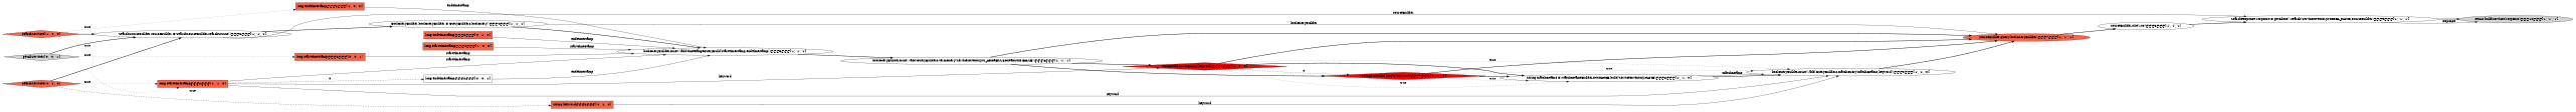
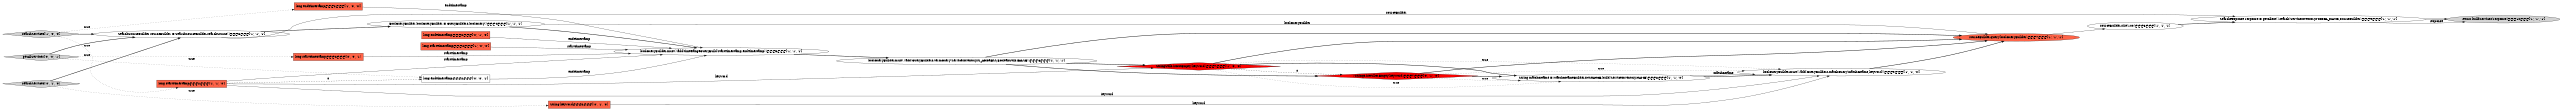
  digraph {
    rankdir=LR
    node [fillcolor=white shape=ellipse style=filled]
    edge [style=bold]
    n1 [label="String matchCName = MatchCNameBuilder.INSTANCE.build(ServiceInventory.NAME)@@@8@@@['1', '1', '0']"]
    n2 [label="boolQueryBuilder.must().add(QueryBuilders.matchQuery(matchCName,keyword))@@@9@@@['1', '1', '0']"]
    n3 [fillcolor=tomato label="sourceBuilder.query(boolQueryBuilder)@@@7@@@['1', '1', '1']"]
-   n4 [fillcolor=tomato label="searchServices['0', '1', '0']" shape=diamond]
+   n4 [fillcolor=lightgray label="searchServices['0', '1', '0']" shape=diamond]
    n5 [label="SearchSourceBuilder sourceBuilder = SearchSourceBuilder.searchSource()@@@3@@@['1', '1', '1']"]
    n6 [fillcolor=tomato label="long startTimestamp@@@2@@@['1', '1', '0']" shape=box]
    n7 [fillcolor=tomato label="String keyword@@@2@@@['0', '1', '0']" shape=box]
    n8 [fillcolor=tomato label="long endTimestamp@@@2@@@['0', '1', '0']" shape=box]
    n9 [label="boolQueryBuilder.must().add(timeRangeQueryBuild(startTimestamp,endTimestamp))@@@5@@@['1', '1', '1']"]
    n10 [label="BoolQueryBuilder boolQueryBuilder = QueryBuilders.boolQuery()@@@4@@@['1', '1', '1']"]
    n11 [label="SearchResponse response = getClient().search(ServiceInventory.MODEL_NAME,sourceBuilder)@@@9@@@['1', '1', '1']"]
    n12 [fillcolor=red label="StringUtils.isNotEmpty(keyword)@@@7@@@['1', '0', '0']" shape=diamond]
    n13 [label="long endTimestamp@@@2@@@['0', '0', '1']" shape=box]
    n14 [label="boolQueryBuilder.must().add(QueryBuilders.termQuery(ServiceInventory.IS_ADDRESS,BooleanUtils.FALSE))@@@6@@@['1', '1', '1']"]
    n15 [fillcolor=red label="!Strings.isNullOrEmpty(keyword)@@@7@@@['0', '1', '0']" shape=diamond]
    n16 [label="sourceBuilder.size(100)@@@8@@@['1', '1', '1']"]
    n17 [fillcolor=tomato label="long startTimestamp@@@2@@@['1', '0', '0']" shape=box]
-   n18 [fillcolor=tomato label="searchServices['1', '0', '0']" shape=diamond]
+   n18 [fillcolor=lightgray label="searchServices['1', '0', '0']" shape=diamond]
    n19 [fillcolor=tomato label="long endTimestamp@@@2@@@['1', '0', '0']" shape=box]
    n20 [fillcolor=lightgray label="return buildServices(response)@@@10@@@['1', '1', '1']"]
    n21 [fillcolor=lightgray label="getAllServices['0', '0', '1']" shape=diamond]
    n22 [fillcolor=tomato label="long startTimestamp@@@2@@@['0', '0', '1']" shape=box]
    n1 -> n2
    n1 -> n2 [label=matchCName style=solid]
    n2 -> n3
-   n3 -> n16
+   n3 -> n16 [style=solid]
    n4 -> n5
-   n4 -> n6 [label=true style=dotted]
-   n4 -> n7 [label=true style=dashed]
+   n4 -> n7 [label=true style=dotted]
    n5 -> n10
    n5 -> n11 [label=sourceBuilder style=solid]
    n6 -> n2 [label=keyword style=solid]
    n6 -> n9 [label=startTimestamp style=solid]
    n6 -> n12 [label=keyword style=solid]
    n6 -> n13 [label=0 style=dashed]
    n7 -> n2 [label=keyword style=solid]
    n8 -> n9 [label=endTimestamp style=solid]
    n9 -> n14
    n10 -> n3 [label=boolQueryBuilder style=solid]
    n10 -> n9
    n11 -> n20
    n11 -> n20 [label=response style=solid]
    n12 -> n1 [label=true style=dotted]
    n12 -> n1
    n12 -> n2 [label=true style=dotted]
    n12 -> n3
    n12 -> n15 [label=0 style=dashed]
    n13 -> n9 [label=endTimestamp style=solid]
    n14 -> n3
    n14 -> n12
    n14 -> n15
    n15 -> n1
    n15 -> n1 [label=true style=dotted]
    n15 -> n2 [label=true style=dotted]
    n15 -> n3
    n16 -> n11
    n17 -> n9 [label=startTimestamp style=solid]
    n18 -> n5
    n18 -> n6 [label=true style=dotted]
    n18 -> n19 [label=true style=dotted]
    n19 -> n9 [label=endTimestamp style=solid]
    n21 -> n5
+   n21 -> n13 [label=true style=dotted]
    n21 -> n22 [label=true style=dotted]
    n22 -> n9 [label=startTimestamp style=solid]
  }
